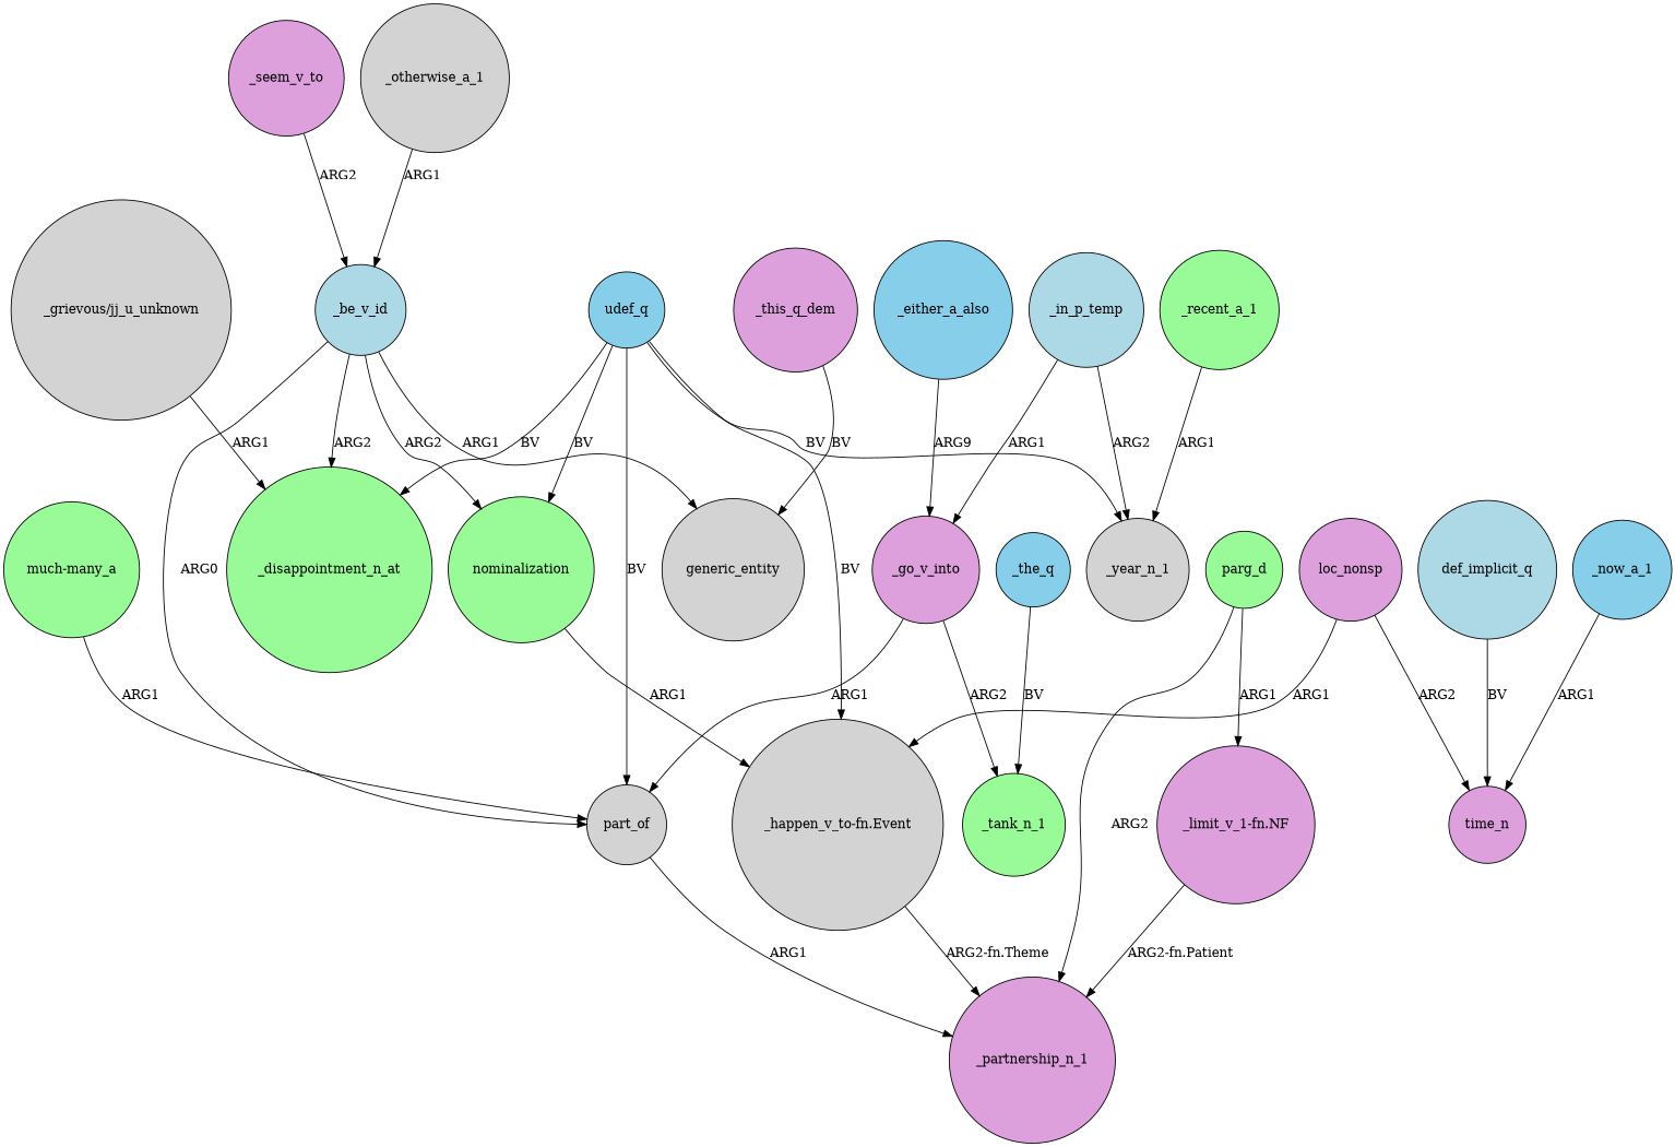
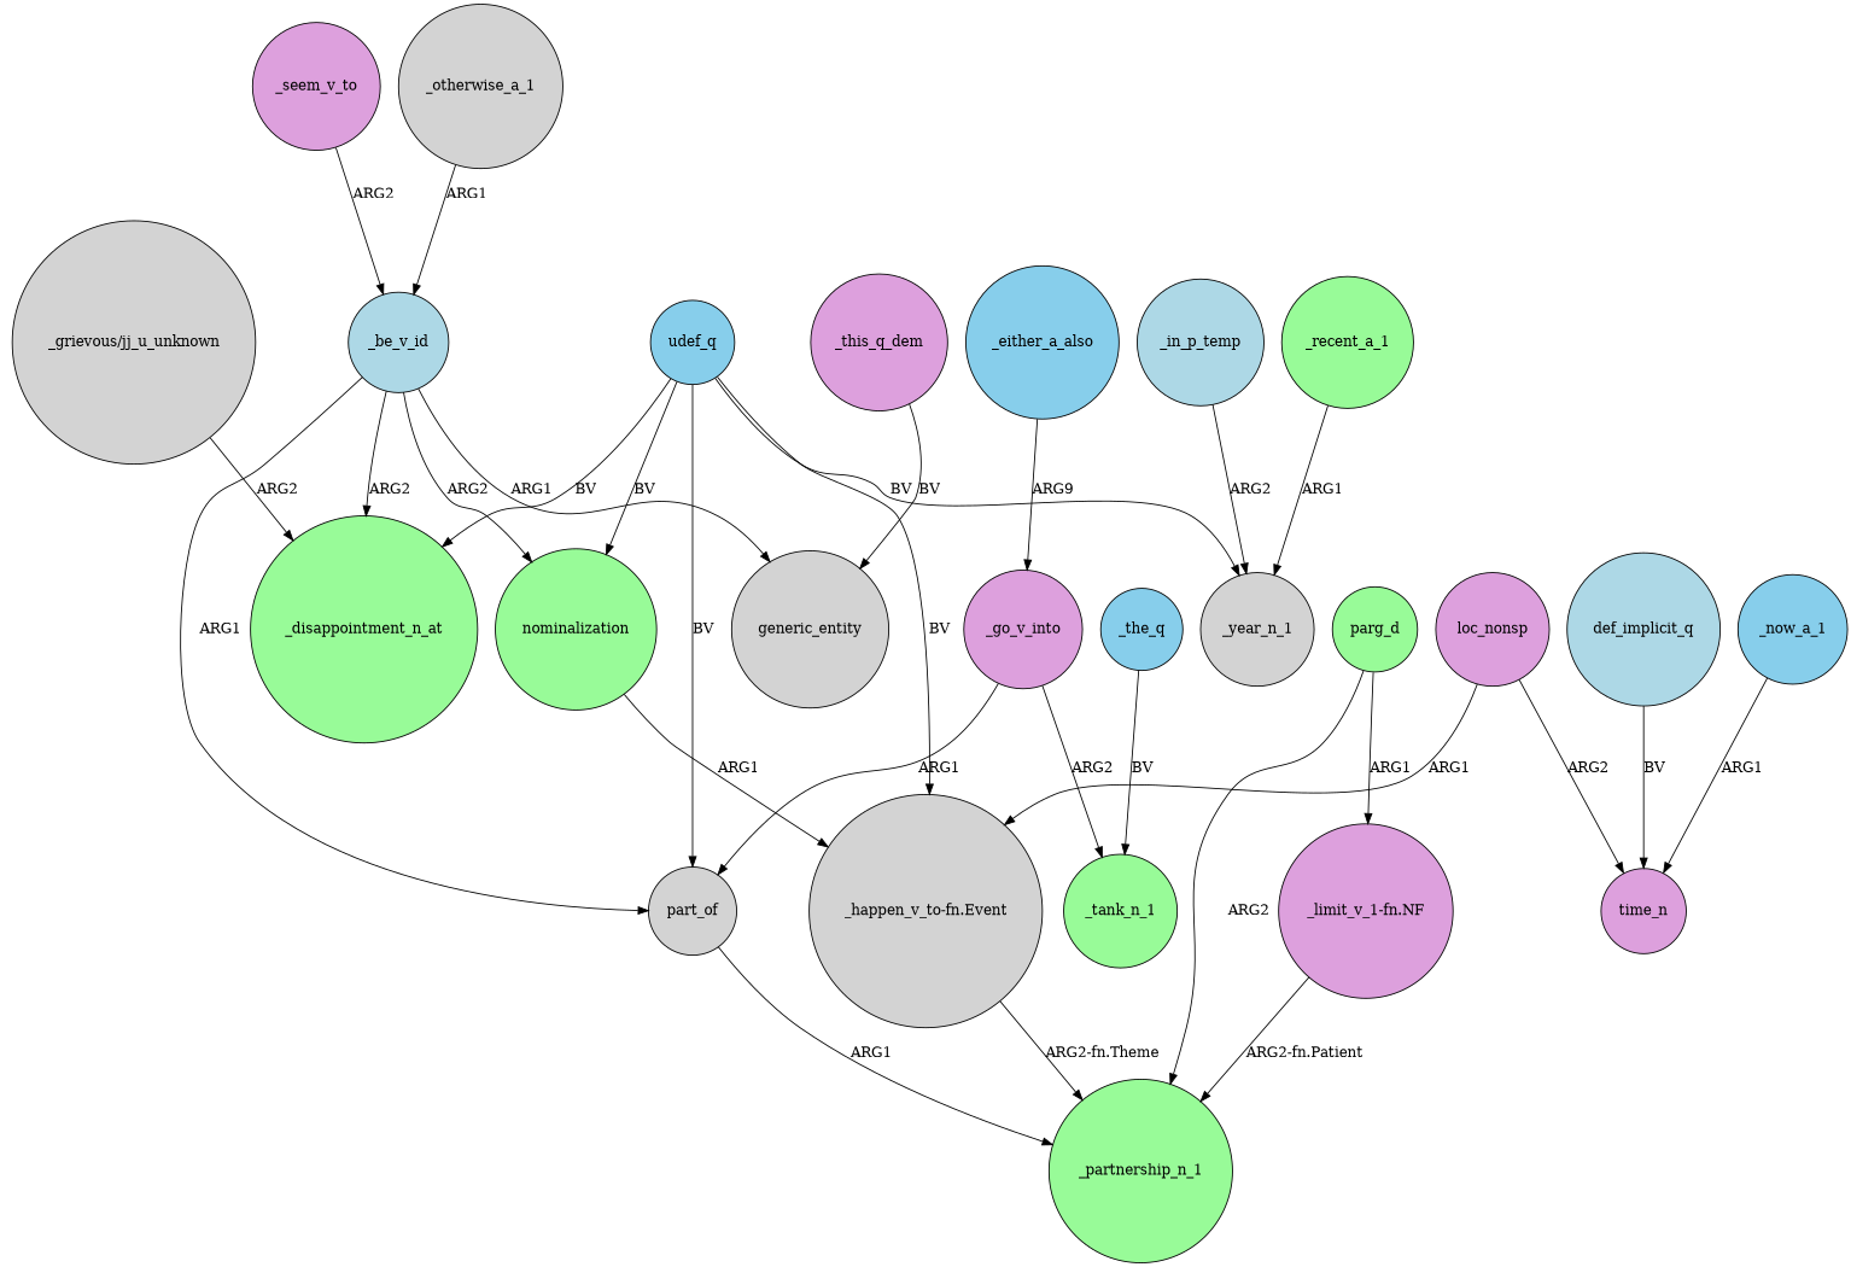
  digraph {
    node [fillcolor=palegreen shape=circle style=filled]
    _be_v_id [fillcolor=lightblue]
    part_of [fillcolor=lightgrey]
    _disappointment_n_at
    generic_entity [fillcolor=lightgrey]
    nominalization
-   _partnership_n_1 [fillcolor=plum]
+   _partnership_n_1
    "_happen_v_to-fn.Event" [fillcolor=lightgrey]
    udef_q [fillcolor=skyblue]
    _year_n_1 [fillcolor=lightgrey]
    "_grievous/jj_u_unknown" [fillcolor=lightgrey]
-   "much-many_a"
    _in_p_temp [fillcolor=lightblue]
    _go_v_into [fillcolor=plum]
    _tank_n_1
    parg_d
    "_limit_v_1-fn.NF" [fillcolor=plum]
    loc_nonsp [fillcolor=plum]
    time_n [fillcolor=plum]
    _seem_v_to [fillcolor=plum]
    _otherwise_a_1 [fillcolor=lightgrey]
    _this_q_dem [fillcolor=plum]
    _either_a_also [fillcolor=skyblue]
    _now_a_1 [fillcolor=skyblue]
    _recent_a_1
    _the_q [fillcolor=skyblue]
    def_implicit_q [fillcolor=lightblue]
-   _be_v_id -> part_of [label=ARG0]
+   _be_v_id -> part_of [label=ARG1]
    _be_v_id -> _disappointment_n_at [label=ARG2]
    _be_v_id -> generic_entity [label=ARG1]
    _be_v_id -> nominalization [label=ARG2]
    part_of -> _partnership_n_1 [label=ARG1]
    nominalization -> "_happen_v_to-fn.Event" [label=ARG1]
    "_happen_v_to-fn.Event" -> _partnership_n_1 [label="ARG2-fn.Theme"]
    udef_q -> part_of [label=BV]
    udef_q -> _disappointment_n_at [label=BV]
    udef_q -> nominalization [label=BV]
    udef_q -> "_happen_v_to-fn.Event" [label=BV]
    udef_q -> _year_n_1 [label=BV]
-   "_grievous/jj_u_unknown" -> _disappointment_n_at [label=ARG1]
-   "much-many_a" -> part_of [label=ARG1]
+   "_grievous/jj_u_unknown" -> _disappointment_n_at [label=ARG2]
    _in_p_temp -> _year_n_1 [label=ARG2]
-   _in_p_temp -> _go_v_into [label=ARG1]
    _go_v_into -> part_of [label=ARG1]
    _go_v_into -> _tank_n_1 [label=ARG2]
    parg_d -> _partnership_n_1 [label=ARG2]
    parg_d -> "_limit_v_1-fn.NF" [label=ARG1]
    "_limit_v_1-fn.NF" -> _partnership_n_1 [label="ARG2-fn.Patient"]
    loc_nonsp -> "_happen_v_to-fn.Event" [label=ARG1]
    loc_nonsp -> time_n [label=ARG2]
    _seem_v_to -> _be_v_id [label=ARG2]
    _otherwise_a_1 -> _be_v_id [label=ARG1]
    _this_q_dem -> generic_entity [label=BV]
    _either_a_also -> _go_v_into [label=ARG9]
    _now_a_1 -> time_n [label=ARG1]
    _recent_a_1 -> _year_n_1 [label=ARG1]
    _the_q -> _tank_n_1 [label=BV]
    def_implicit_q -> time_n [label=BV]
  }
